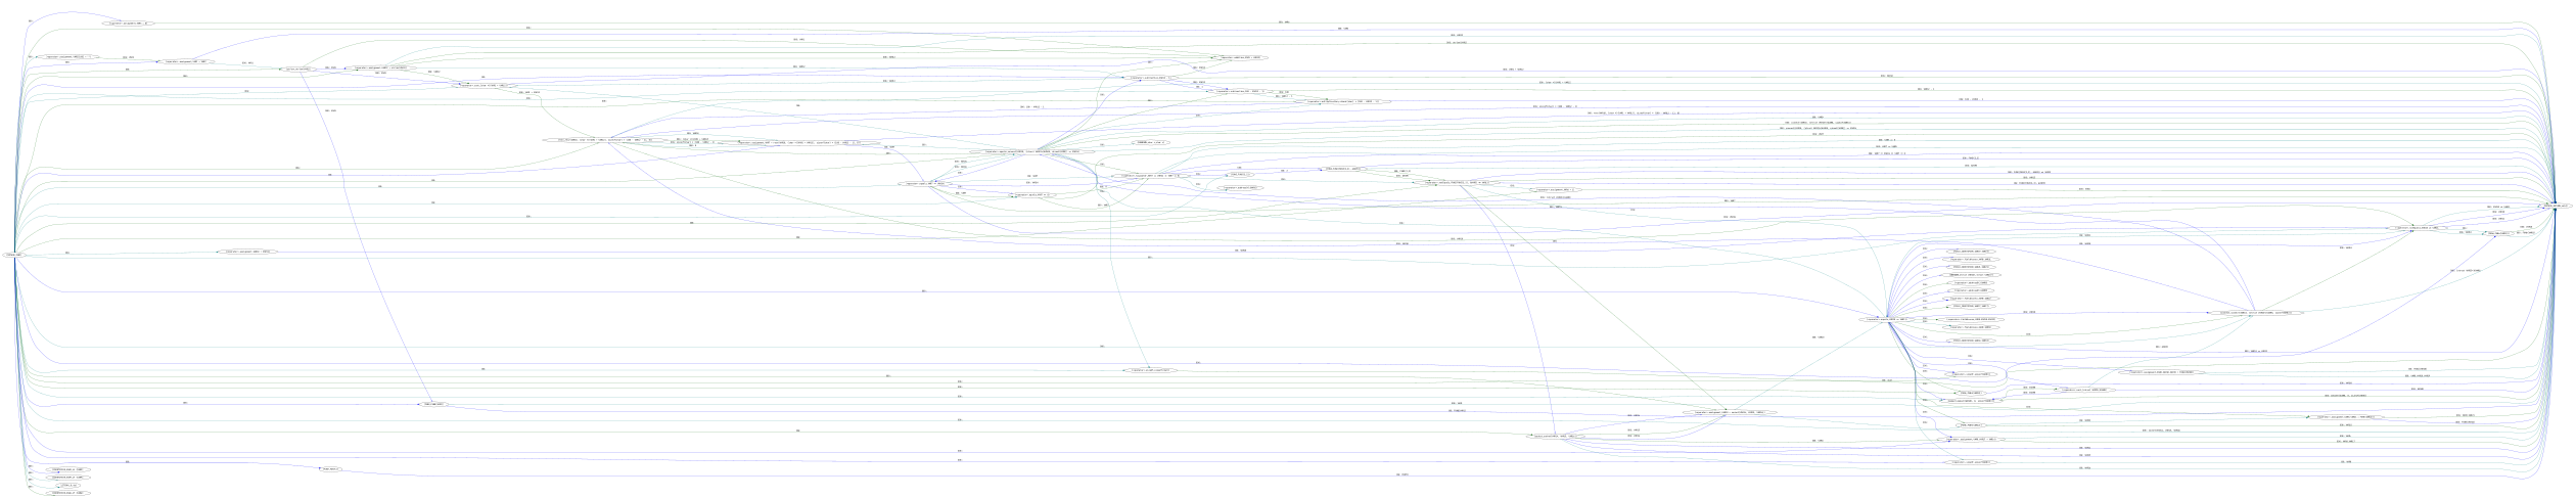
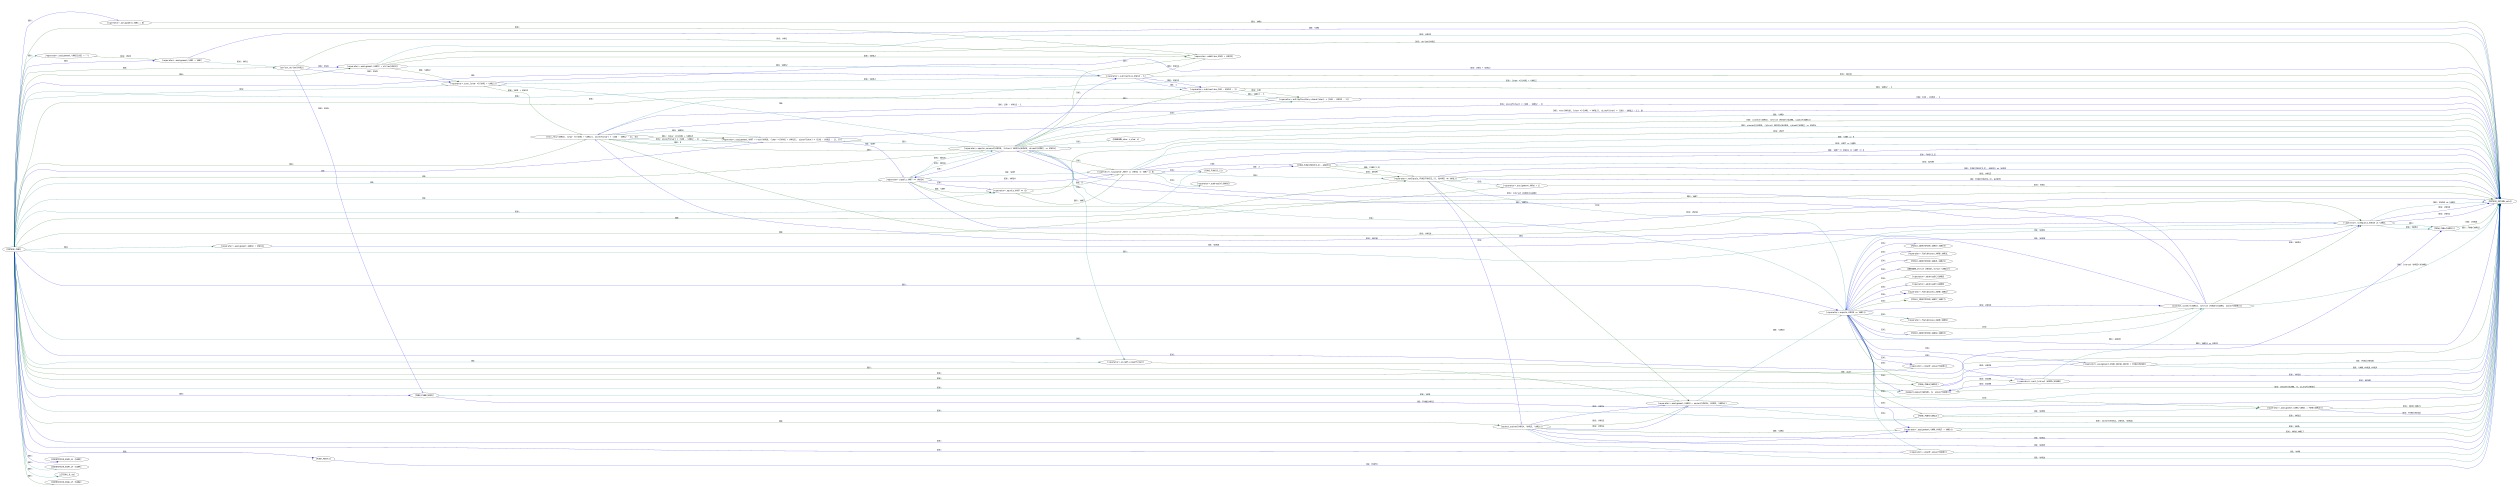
  digraph {
    fontname="JetBrains Mono"
    rankdir=LR
    node [fontname="JetBrains Mono"]
    edge [arrowhead=onormal color=blue fontname="JetBrains Mono"]
    n1 [label="(METHOD,FUN1)"]
    n2 [label="(<operator>.assignment,VAR2[100] = \"\")"]
    n3 [label="(<operator>.assignment,VAR1 = VAR2)"]
    n4 [label="(<operator>.assignment,VAR6 = 0)"]
    n5 [label="(<operator>.assignment,VAR10 = VAR11)"]
    n6 [label="(<operator>.assignment,VAR12 = strlen(VAR1))"]
    n7 [label="(strlen,strlen(VAR1))"]
    n8 [label="(<operator>.notEquals,FUN2(FUN3(2,2), &VAR5) != VAR13)"]
    n9 [label="(FUN3,FUN3(2,2))"]
    n10 [label="(<operator>.assignment,VAR6 = 1)"]
    n11 [label="(<operator>.assignment,VAR10 = socket(VAR14, VAR15, VAR16))"]
    n12 [label="(socket,socket(VAR14, VAR15, VAR16))"]
    n13 [label="(<operator>.equals,VAR10 == VAR11)"]
    n14 [label="(memset,memset(&VAR8, 0, sizeof(VAR8)))"]
    n15 [label="(<operator>.sizeOf,sizeof(VAR8))"]
    n16 [label="(<operator>.assignment,VAR8.VAR17 = VAR14)"]
    n17 [label="(FUN4,FUN4(VAR20))"]
    n18 [label="(FUN5,FUN5(VAR22))"]
    n19 [label="(<operator>.equals,connect(VAR10, (struct VAR23*)&VAR8, sizeof(VAR8)) == VAR24)"]
    n20 [label="(connect,connect(VAR10, (struct VAR23*)&VAR8, sizeof(VAR8)))"]
    n21 [label="(<operator>.sizeOf,sizeof(VAR8))"]
    n22 [label="(<operator>.assignment,VAR7 = recv(VAR10, (char *)(VAR1 + VAR12), sizeof(char) * (100 - VAR12 - 1), 0))"]
    n23 [label="(recv,recv(VAR10, (char *)(VAR1 + VAR12), sizeof(char) * (100 - VAR12 - 1), 0))"]
    n24 [label="(<operator>.cast,(char *)(VAR1 + VAR12))"]
    n25 [label="(<operator>.addition,VAR1 + VAR12)"]
    n26 [label="(<operator>.multiplication,sizeof(char) * (100 - VAR12 - 1))"]
    n27 [label="(<operator>.sizeOf,sizeof(char))"]
    n28 [label="(<operator>.subtraction,100 - VAR12 - 1)"]
    n29 [label="(<operator>.subtraction,VAR12 - 1)"]
    n30 [label="(<operator>.equals,VAR7 == VAR24)"]
    n31 [label="(<operator>.equals,VAR7 == 0)"]
    n32 [label="(IDENTIFIER,VAR9,if (VAR9))"]
    n33 [label="(IDENTIFIER,VAR9,if (VAR9))"]
    n34 [label="(LITERAL,0,do)"]
    n35 [label="(<operator>.notEquals,VAR10 != VAR11)"]
    n36 [label="(FUN6,FUN6(VAR10))"]
    n37 [label="(IDENTIFIER,VAR6,if (VAR6))"]
    n38 [label="(FUN7,FUN7())"]
    n39 [label="(FUN8,FUN8(VAR1))"]
    n40 [label="(METHOD_RETURN,void)"]
    n41 [label="(FUN2,FUN2(FUN3(2,2), &VAR5))"]
    n42 [label="(<operator>.assignment,VAR8.VAR18.VAR19 = FUN4(VAR20))"]
    n43 [label="(<operator>.assignment,VAR8.VAR21 = FUN5(VAR22))"]
    n44 [label="(<operator>.cast,(struct VAR23*)&VAR8)"]
    n45 [label="(<operator>.addressOf,&VAR8)"]
    n46 [label="(<operator>.fieldAccess,VAR8.VAR17)"]
    n47 [label="(FIELD_IDENTIFIER,VAR17,VAR17)"]
-   n48 [label="(<operator>.fieldAccess,VAR8.VAR18.VAR19)"]
    n49 [label="(<operator>.fieldAccess,VAR8.VAR18)"]
    n50 [label="(FIELD_IDENTIFIER,VAR18,VAR18)"]
    n51 [label="(FIELD_IDENTIFIER,VAR19,VAR19)"]
    n52 [label="(<operator>.fieldAccess,VAR8.VAR21)"]
    n53 [label="(FIELD_IDENTIFIER,VAR21,VAR21)"]
    n54 [label="(UNKNOWN,struct VAR23*,struct VAR23*)"]
    n55 [label="(<operator>.addressOf,&VAR8)"]
    n56 [label="(<operator>.logicalOr,VAR7 == VAR24 || VAR7 == 0)"]
    n57 [label="(UNKNOWN,char *,char *)"]
    n58 [label="(<operator>.addressOf,&VAR5)"]
    n1 -> n2 [arrowhead=diamond color=teal label="DDG: "]
    n1 -> n3 [arrowhead=diamond label="DDG: "]
    n1 -> n4 [label="DDG: "]
    n1 -> n5 [arrowhead=diamond color=teal label="DDG: "]
    n1 -> n6 [arrowhead=diamond color=darkgreen label="DDG: "]
    n1 -> n7 [arrowhead=diamond color=darkgreen label="DDG: "]
    n1 -> n8 [arrowhead=diamond color=darkgreen label="DDG: "]
    n1 -> n9 [arrowhead=diamond color=teal label="DDG: "]
    n1 -> n10 [color=darkgreen label="DDG: "]
    n1 -> n11 [color=darkgreen label="DDG: "]
    n1 -> n12 [arrowhead=diamond color=darkgreen label="DDG: "]
    n1 -> n13 [arrowhead=diamond label="DDG: "]
    n1 -> n14 [arrowhead=diamond color=teal label="DDG: "]
    n1 -> n15 [color=darkgreen label="DDG: "]
    n1 -> n16 [arrowhead=diamond label="DDG: "]
    n1 -> n17 [arrowhead=diamond color=darkgreen label="DDG: "]
    n1 -> n18 [color=teal label="DDG: "]
    n1 -> n19 [color=darkgreen label="DDG: "]
    n1 -> n20 [arrowhead=diamond color=teal label="DDG: "]
    n1 -> n21 [label="DDG: "]
    n1 -> n22 [label="DDG: "]
    n1 -> n23 [color=darkgreen label="DDG: "]
    n1 -> n24 [color=teal label="DDG: "]
    n1 -> n25 [color=darkgreen label="DDG: "]
    n1 -> n26 [color=darkgreen label="DDG: "]
    n1 -> n27 [arrowhead=diamond color=teal label="DDG: "]
    n1 -> n28 [arrowhead=diamond color=teal label="DDG: "]
    n1 -> n29 [label="DDG: "]
    n1 -> n30 [color=teal label="DDG: "]
    n1 -> n31 [arrowhead=diamond color=teal label="DDG: "]
    n1 -> n32 [arrowhead=diamond label="DDG: "]
    n1 -> n33 [color=teal label="DDG: "]
    n1 -> n34 [arrowhead=diamond color=teal label="DDG: "]
    n1 -> n35 [color=teal label="DDG: "]
    n1 -> n36 [arrowhead=diamond label="DDG: "]
    n1 -> n37 [color=darkgreen label="DDG: "]
    n1 -> n38 [arrowhead=diamond label="DDG: "]
    n1 -> n39 [arrowhead=diamond label="DDG: "]
    n2 -> n3 [color=darkgreen label="DDG: VAR2"]
    n3 -> n7 [color=teal label="DDG: VAR1"]
    n3 -> n40 [arrowhead=diamond label="DDG: VAR2"]
    n4 -> n40 [arrowhead=diamond color=darkgreen label="DDG: VAR6"]
    n5 -> n35 [label="DDG: VAR10"]
    n6 -> n24 [arrowhead=diamond color=darkgreen label="DDG: VAR12"]
    n6 -> n25 [arrowhead=diamond color=darkgreen label="DDG: VAR12"]
    n6 -> n29 [arrowhead=diamond color=teal label="DDG: VAR12"]
    n6 -> n40 [color=teal label="DDG: VAR12"]
    n6 -> n40 [color=darkgreen label="DDG: strlen(VAR1)"]
    n7 -> n6 [arrowhead=diamond label="DDG: VAR1"]
    n7 -> n24 [arrowhead=diamond label="DDG: VAR1"]
    n7 -> n25 [color=darkgreen label="DDG: VAR1"]
    n7 -> n39 [label="DDG: VAR1"]
    n8 -> n10 [color=teal label="CDG: "]
    n8 -> n11 [arrowhead=diamond color=darkgreen label="CDG: "]
    n8 -> n12 [label="CDG: "]
    n8 -> n13 [arrowhead=diamond color=teal label="CDG: "]
    n8 -> n40 [label="DDG: FUN2(FUN3(2,2), &VAR5) != VAR13"]
    n8 -> n40 [color=darkgreen label="DDG: VAR13"]
    n8 -> n40 [arrowhead=diamond label="DDG: FUN2(FUN3(2,2), &VAR5)"]
    n9 -> n41 [arrowhead=diamond label="DDG: 2"]
    n10 -> n40 [color=darkgreen label="DDG: VAR6"]
    n11 -> n13 [color=teal label="DDG: VAR10"]
    n11 -> n40 [arrowhead=diamond color=teal label="DDG: socket(VAR14, VAR15, VAR16)"]
    n12 -> n11 [label="DDG: VAR14"]
    n12 -> n11 [color=darkgreen label="DDG: VAR15"]
    n12 -> n11 [label="DDG: VAR16"]
    n12 -> n16 [color=darkgreen label="DDG: VAR14"]
    n12 -> n40 [color=teal label="DDG: VAR16"]
    n12 -> n40 [label="DDG: VAR14"]
    n12 -> n40 [label="DDG: VAR15"]
    n13 -> n14 [label="CDG: "]
    n13 -> n15 [arrowhead=diamond label="CDG: "]
    n13 -> n16 [arrowhead=diamond label="CDG: "]
    n13 -> n17 [color=darkgreen label="CDG: "]
    n13 -> n18 [color=darkgreen label="CDG: "]
    n13 -> n19 [color=teal label="CDG: "]
    n13 -> n20 [arrowhead=diamond label="DDG: VAR10"]
    n13 -> n20 [color=darkgreen label="CDG: "]
    n13 -> n21 [color=teal label="CDG: "]
    n13 -> n35 [arrowhead=diamond label="DDG: VAR10"]
    n13 -> n35 [color=teal label="DDG: VAR11"]
    n13 -> n40 [label="DDG: VAR10 == VAR11"]
    n13 -> n42 [label="CDG: "]
    n13 -> n43 [arrowhead=diamond color=darkgreen label="CDG: "]
    n13 -> n44 [label="CDG: "]
    n13 -> n45 [label="CDG: "]
    n13 -> n46 [arrowhead=diamond label="CDG: "]
    n13 -> n47 [arrowhead=diamond color=darkgreen label="CDG: "]
-   n13 -> n48 [arrowhead=diamond color=darkgreen label="CDG: "]
    n13 -> n49 [arrowhead=diamond color=teal label="CDG: "]
    n13 -> n50 [label="CDG: "]
    n13 -> n51 [label="CDG: "]
    n13 -> n52 [label="CDG: "]
    n13 -> n53 [label="CDG: "]
    n13 -> n54 [label="CDG: "]
    n13 -> n55 [color=darkgreen label="CDG: "]
    n14 -> n40 [arrowhead=diamond color=darkgreen label="DDG: memset(&VAR8, 0, sizeof(VAR8))"]
    n14 -> n44 [arrowhead=diamond color=darkgreen label="DDG: &VAR8"]
    n16 -> n40 [color=teal label="DDG: VAR14"]
    n16 -> n40 [color=darkgreen label="DDG: VAR8.VAR17"]
    n17 -> n40 [label="DDG: VAR20"]
+   n17 -> n42 [label="DDG: VAR20"]
    n18 -> n40 [color=darkgreen label="DDG: VAR22"]
    n18 -> n43 [arrowhead=diamond color=teal label="DDG: VAR22"]
    n19 -> n22 [color=teal label="CDG: "]
    n19 -> n23 [color=darkgreen label="CDG: "]
    n19 -> n24 [color=teal label="CDG: "]
    n19 -> n25 [color=darkgreen label="CDG: "]
    n19 -> n26 [arrowhead=diamond color=teal label="CDG: "]
    n19 -> n27 [arrowhead=diamond color=teal label="CDG: "]
    n19 -> n28 [color=darkgreen label="CDG: "]
    n19 -> n29 [arrowhead=diamond label="CDG: "]
    n19 -> n30 [color=teal label="DDG: VAR24"]
    n19 -> n30 [arrowhead=diamond label="CDG: "]
    n19 -> n40 [arrowhead=diamond color=darkgreen label="DDG: connect(VAR10, (struct VAR23*)&VAR8, sizeof(VAR8))"]
    n19 -> n40 [arrowhead=diamond color=teal label="DDG: connect(VAR10, (struct VAR23*)&VAR8, sizeof(VAR8)) == VAR24"]
    n19 -> n40 [color=teal label="DDG: VAR24"]
    n19 -> n56 [color=darkgreen label="CDG: "]
    n19 -> n57 [color=teal label="CDG: "]
    n20 -> n19 [label="DDG: VAR10"]
    n20 -> n19 [label="DDG: (struct VAR23*)&VAR8"]
    n20 -> n23 [label="DDG: VAR10"]
    n20 -> n35 [arrowhead=diamond color=darkgreen label="DDG: VAR10"]
    n20 -> n40 [arrowhead=diamond color=teal label="DDG: (struct VAR23*)&VAR8"]
    n21 -> n40 [arrowhead=diamond color=teal label="DDG: VAR8"]
    n22 -> n30 [label="DDG: VAR7"]
    n22 -> n40 [label="DDG: recv(VAR10, (char *)(VAR1 + VAR12), sizeof(char) * (100 - VAR12 - 1), 0)"]
    n23 -> n22 [color=teal label="DDG: VAR10"]
    n23 -> n22 [arrowhead=diamond color=darkgreen label="DDG: (char *)(VAR1 + VAR12)"]
    n23 -> n22 [color=teal label="DDG: sizeof(char) * (100 - VAR12 - 1)"]
    n23 -> n22 [color=teal label="DDG: 0"]
    n23 -> n35 [arrowhead=diamond color=darkgreen label="DDG: VAR10"]
    n23 -> n40 [arrowhead=diamond color=teal label="DDG: (char *)(VAR1 + VAR12)"]
    n23 -> n40 [label="DDG: sizeof(char) * (100 - VAR12 - 1)"]
    n24 -> n23 [color=darkgreen label="DDG: VAR1 + VAR12"]
    n24 -> n40 [arrowhead=diamond label="DDG: VAR1 + VAR12"]
    n26 -> n23 [label="DDG: 100 - VAR12 - 1"]
    n26 -> n40 [arrowhead=diamond label="DDG: 100 - VAR12 - 1"]
    n27 -> n40 [color=darkgreen label="DDG: char"]
    n28 -> n26 [arrowhead=diamond color=darkgreen label="DDG: 100"]
    n28 -> n26 [color=teal label="DDG: VAR12 - 1"]
    n28 -> n40 [color=darkgreen label="DDG: VAR12 - 1"]
    n29 -> n24 [color=teal label="DDG: VAR12"]
    n29 -> n25 [color=darkgreen label="DDG: VAR12"]
    n29 -> n28 [arrowhead=diamond label="DDG: VAR12"]
    n29 -> n28 [label="DDG: 1"]
    n29 -> n40 [color=darkgreen label="DDG: VAR12"]
    n30 -> n19 [arrowhead=diamond color=teal label="DDG: VAR24"]
    n30 -> n31 [arrowhead=diamond color=darkgreen label="DDG: VAR7"]
    n30 -> n31 [label="CDG: "]
    n30 -> n40 [arrowhead=diamond color=darkgreen label="DDG: VAR7"]
    n30 -> n40 [label="DDG: VAR24"]
    n30 -> n56 [color=teal label="DDG: VAR7"]
    n30 -> n56 [label="DDG: VAR24"]
    n31 -> n40 [arrowhead=diamond color=darkgreen label="DDG: VAR7"]
    n31 -> n56 [color=darkgreen label="DDG: VAR7"]
    n31 -> n56 [color=darkgreen label="DDG: 0"]
    n35 -> n36 [arrowhead=diamond color=teal label="DDG: VAR10"]
    n35 -> n36 [arrowhead=diamond color=teal label="CDG: "]
    n35 -> n40 [arrowhead=diamond color=teal label="DDG: VAR10 != VAR11"]
    n35 -> n40 [arrowhead=diamond label="DDG: VAR10"]
    n35 -> n40 [label="DDG: VAR11"]
    n36 -> n40 [arrowhead=diamond color=darkgreen label="DDG: VAR10"]
    n36 -> n40 [color=teal label="DDG: FUN6(VAR10)"]
    n38 -> n40 [label="DDG: FUN7()"]
    n39 -> n40 [label="DDG: FUN8(VAR1)"]
    n39 -> n40 [color=teal label="DDG: VAR1"]
    n41 -> n8 [color=darkgreen label="DDG: FUN3(2,2)"]
    n41 -> n8 [arrowhead=diamond color=darkgreen label="DDG: &VAR5"]
    n41 -> n40 [label="DDG: FUN3(2,2)"]
    n41 -> n40 [color=teal label="DDG: &VAR5"]
    n42 -> n40 [color=teal label="DDG: VAR8.VAR18.VAR19"]
    n42 -> n40 [arrowhead=diamond color=teal label="DDG: FUN4(VAR20)"]
    n43 -> n40 [label="DDG: FUN5(VAR22)"]
    n43 -> n40 [arrowhead=diamond color=darkgreen label="DDG: VAR8.VAR21"]
    n44 -> n14 [arrowhead=diamond label="DDG: &VAR8"]
    n44 -> n20 [color=teal label="DDG: &VAR8"]
    n44 -> n40 [label="DDG: &VAR8"]
    n56 -> n8 [arrowhead=diamond color=teal label="CDG: "]
    n56 -> n9 [label="CDG: "]
    n56 -> n40 [arrowhead=diamond color=teal label="DDG: VAR7 == 0"]
    n56 -> n40 [color=teal label="DDG: VAR7 == VAR24"]
    n56 -> n40 [label="DDG: VAR7 == VAR24 || VAR7 == 0"]
    n56 -> n41 [label="CDG: "]
    n56 -> n58 [arrowhead=diamond color=teal label="CDG: "]
  }
